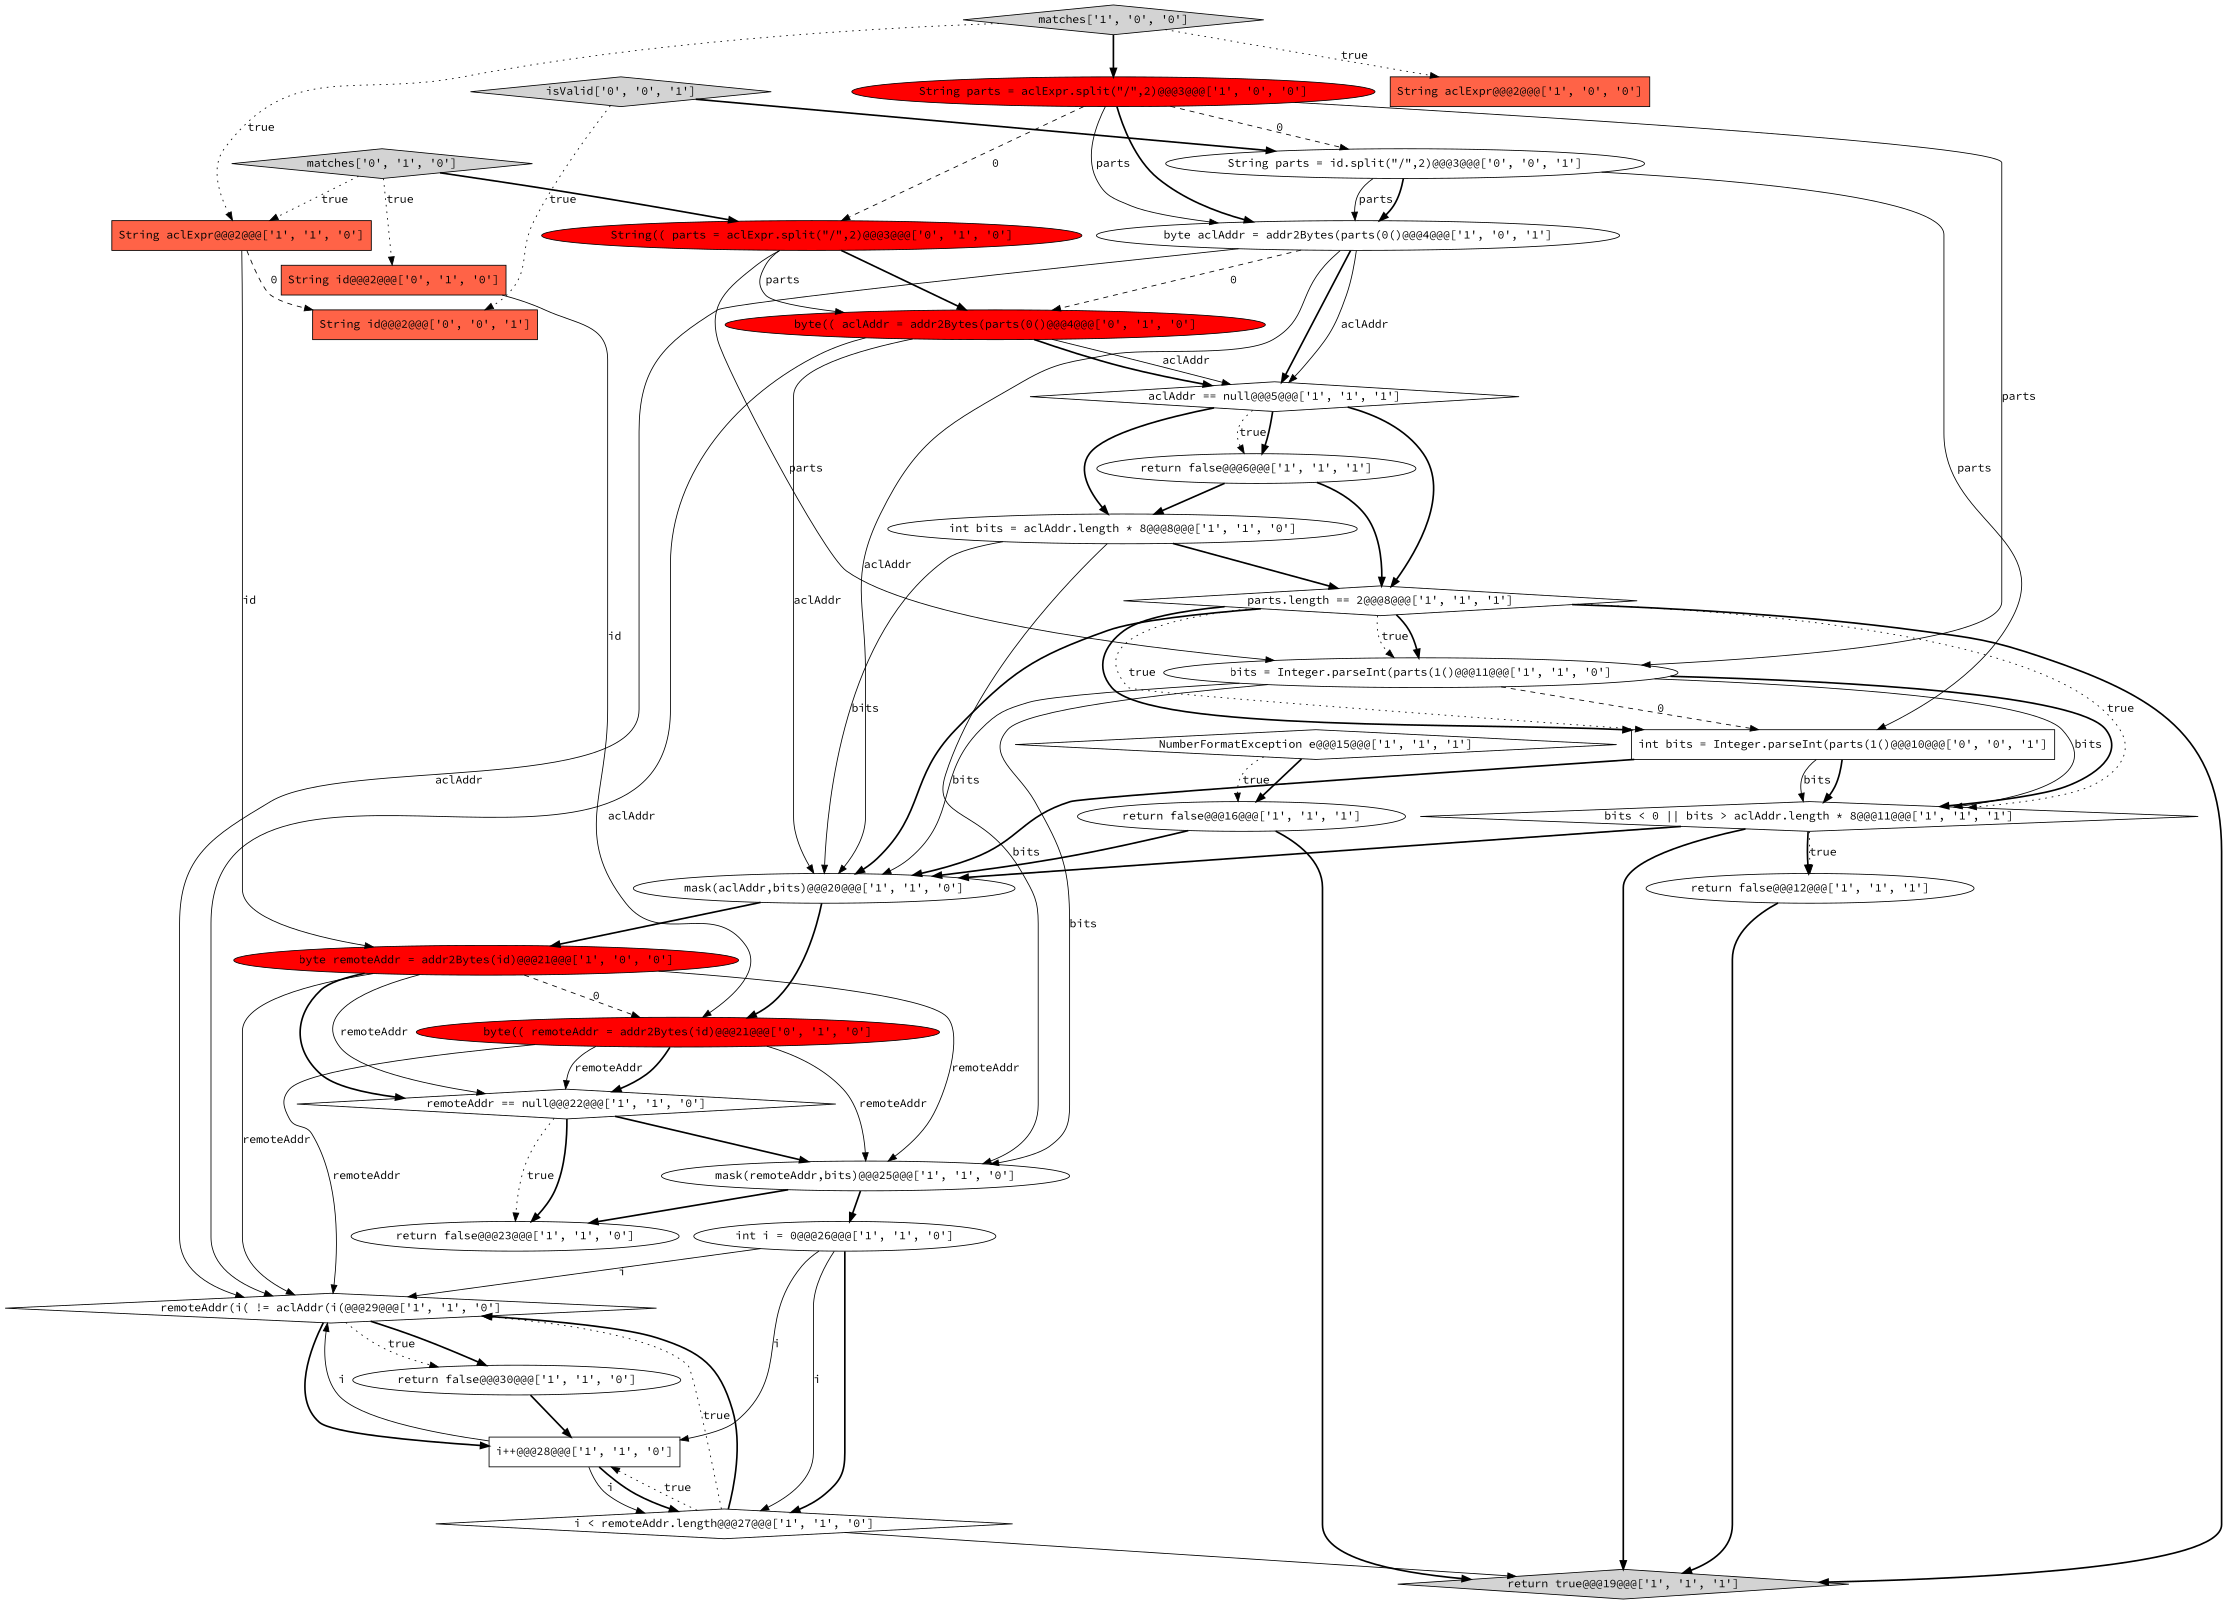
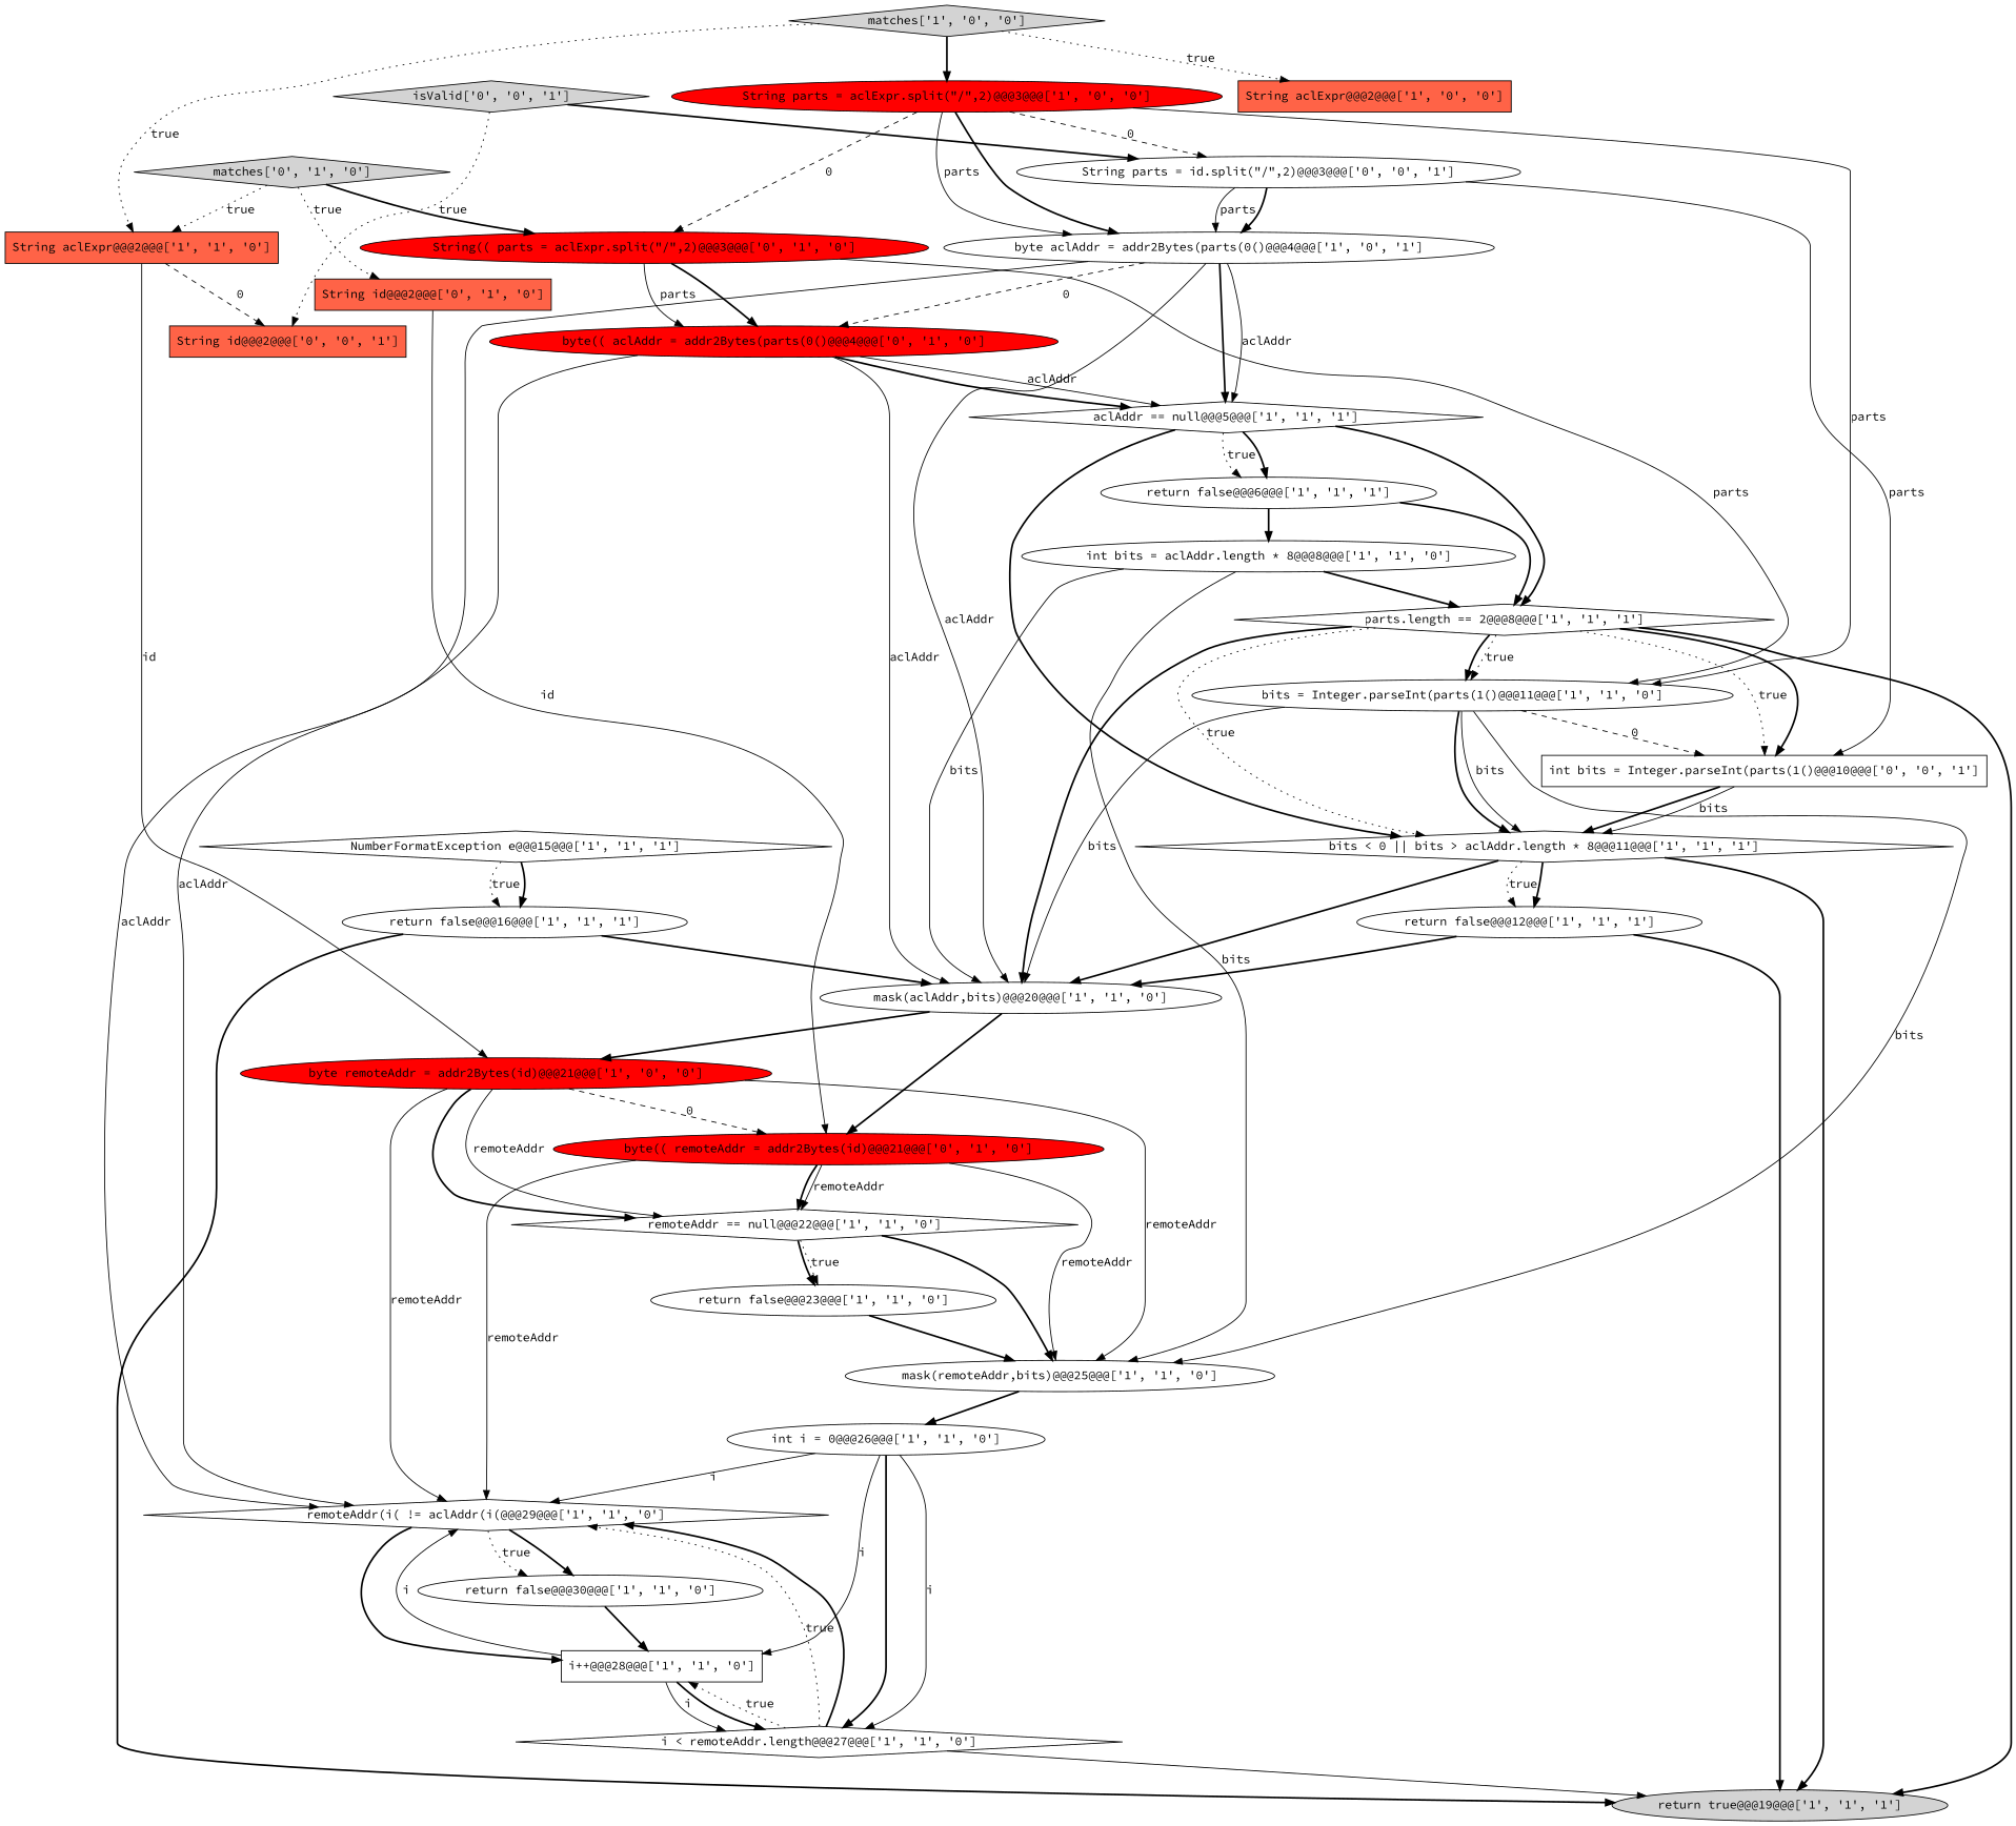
  digraph {
    fontname="Source Code Pro"
    node [fillcolor=white fontname="Source Code Pro" shape=ellipse style=filled]
    edge [fontname="Source Code Pro" style=bold]
    n1 [label="int i = 0@@@26@@@['1', '1', '0']"]
    n2 [label="remoteAddr(i( != aclAddr(i(@@@29@@@['1', '1', '0']" shape=diamond]
    n3 [label="i < remoteAddr.length@@@27@@@['1', '1', '0']" shape=diamond]
    n4 [label="i++@@@28@@@['1', '1', '0']" shape=box]
    n5 [label="return false@@@30@@@['1', '1', '0']"]
-   n6 [fillcolor=lightgray label="return true@@@19@@@['1', '1', '1']" shape=diamond]
+   n6 [fillcolor=lightgray label="return true@@@19@@@['1', '1', '1']"]
    n7 [label="return false@@@6@@@['1', '1', '1']"]
    n8 [label="int bits = aclAddr.length * 8@@@8@@@['1', '1', '0']"]
    n9 [label="parts.length == 2@@@8@@@['1', '1', '1']" shape=diamond]
    n10 [label="mask(remoteAddr,bits)@@@25@@@['1', '1', '0']"]
    n11 [label="mask(aclAddr,bits)@@@20@@@['1', '1', '0']"]
    n12 [label="bits = Integer.parseInt(parts(1()@@@11@@@['1', '1', '0']"]
    n13 [label="int bits = Integer.parseInt(parts(1()@@@10@@@['0', '0', '1']" shape=box]
    n14 [label="bits < 0 || bits > aclAddr.length * 8@@@11@@@['1', '1', '1']" shape=diamond]
    n15 [label="return false@@@23@@@['1', '1', '0']"]
    n16 [fillcolor=red label="byte remoteAddr = addr2Bytes(id)@@@21@@@['1', '0', '0']"]
    n17 [fillcolor=red label="byte(( remoteAddr = addr2Bytes(id)@@@21@@@['0', '1', '0']"]
    n18 [label="remoteAddr == null@@@22@@@['1', '1', '0']" shape=diamond]
    n19 [fillcolor=red label="String parts = aclExpr.split(\"/\",2)@@@3@@@['1', '0', '0']"]
    n20 [label="String parts = id.split(\"/\",2)@@@3@@@['0', '0', '1']"]
    n21 [fillcolor=red label="String(( parts = aclExpr.split(\"/\",2)@@@3@@@['0', '1', '0']"]
    n22 [label="byte aclAddr = addr2Bytes(parts(0()@@@4@@@['1', '0', '1']"]
    n23 [fillcolor=red label="byte(( aclAddr = addr2Bytes(parts(0()@@@4@@@['0', '1', '0']"]
    n24 [label="aclAddr == null@@@5@@@['1', '1', '1']" shape=diamond]
    n25 [fillcolor=lightgray label="matches['0', '1', '0']" shape=diamond]
    n26 [fillcolor=tomato label="String id@@@2@@@['0', '1', '0']" shape=box]
    n27 [fillcolor=tomato label="String aclExpr@@@2@@@['1', '1', '0']" shape=box]
    n28 [fillcolor=tomato label="String id@@@2@@@['0', '0', '1']" shape=box]
    n29 [fillcolor=lightgray label="matches['1', '0', '0']" shape=diamond]
    n30 [fillcolor=tomato label="String aclExpr@@@2@@@['1', '0', '0']" shape=box]
    n31 [label="return false@@@12@@@['1', '1', '1']"]
    n32 [fillcolor=lightgray label="isValid['0', '0', '1']" shape=diamond]
    n33 [label="return false@@@16@@@['1', '1', '1']"]
    n34 [label="NumberFormatException e@@@15@@@['1', '1', '1']" shape=diamond]
    n1 -> n2 [label=i style=solid]
    n1 -> n3
    n1 -> n3 [label=i style=solid]
    n1 -> n4 [label=i style=solid]
    n2 -> n4
    n2 -> n5
    n2 -> n5 [label=true style=dotted]
    n3 -> n2 [label=true style=dotted]
    n3 -> n2
    n3 -> n4 [label=true style=dotted]
    n3 -> n6 [style=solid]
    n4 -> n2 [label=i style=solid]
    n4 -> n3
    n4 -> n3 [label=i style=solid]
    n5 -> n4
    n7 -> n8
    n7 -> n9
    n8 -> n9
    n8 -> n10 [label=bits style=solid]
    n8 -> n11 [label=bits style=solid]
    n9 -> n6
    n9 -> n11
    n9 -> n12 [label=true style=dotted]
    n9 -> n12
    n9 -> n13 [label=true style=dotted]
    n9 -> n13
    n9 -> n14 [label=true style=dotted]
    n10 -> n1
    n11 -> n16
    n11 -> n17
    n12 -> n10 [label=bits style=solid]
    n12 -> n11 [label=bits style=solid]
    n12 -> n13 [label=0 style=dashed]
    n12 -> n14 [label=bits style=solid]
    n12 -> n14
    n13 -> n14
    n13 -> n14 [label=bits style=solid]
    n14 -> n6
    n14 -> n11
    n14 -> n31 [label=true style=dotted]
    n14 -> n31
-   n10 -> n15
+   n15 -> n10
    n16 -> n2 [label=remoteAddr style=solid]
    n16 -> n10 [label=remoteAddr style=solid]
    n16 -> n17 [label=0 style=dashed]
    n16 -> n18
    n16 -> n18 [label=remoteAddr style=solid]
    n17 -> n2 [label=remoteAddr style=solid]
    n17 -> n10 [label=remoteAddr style=solid]
    n17 -> n18
    n17 -> n18 [label=remoteAddr style=solid]
    n18 -> n10
    n18 -> n15 [label=true style=dotted]
    n18 -> n15
    n19 -> n12 [label=parts style=solid]
    n19 -> n20 [label=0 style=dashed]
    n19 -> n21 [label=0 style=dashed]
    n19 -> n22 [label=parts style=solid]
    n19 -> n22
    n20 -> n13 [label=parts style=solid]
    n20 -> n22 [label=parts style=solid]
    n20 -> n22
    n21 -> n12 [label=parts style=solid]
    n21 -> n23 [label=parts style=solid]
    n21 -> n23
    n22 -> n2 [label=aclAddr style=solid]
    n22 -> n11 [label=aclAddr style=solid]
    n22 -> n23 [label=0 style=dashed]
    n22 -> n24
    n22 -> n24 [label=aclAddr style=solid]
    n23 -> n2 [label=aclAddr style=solid]
    n23 -> n11 [label=aclAddr style=solid]
    n23 -> n24
    n23 -> n24 [label=aclAddr style=solid]
    n24 -> n7 [label=true style=dotted]
    n24 -> n7
-   n24 -> n8
+   n24 -> n14
    n24 -> n9
    n25 -> n21
    n25 -> n26 [label=true style=dotted]
    n25 -> n27 [label=true style=dotted]
    n26 -> n17 [label=id style=solid]
    n27 -> n16 [label=id style=solid]
    n27 -> n28 [label=0 style=dashed]
    n29 -> n19
    n29 -> n27 [label=true style=dotted]
    n29 -> n30 [label=true style=dotted]
    n31 -> n6
-   n13 -> n11
+   n31 -> n11
    n32 -> n20
    n32 -> n28 [label=true style=dotted]
    n33 -> n6
    n33 -> n11
    n34 -> n33
    n34 -> n33 [label=true style=dotted]
  }
